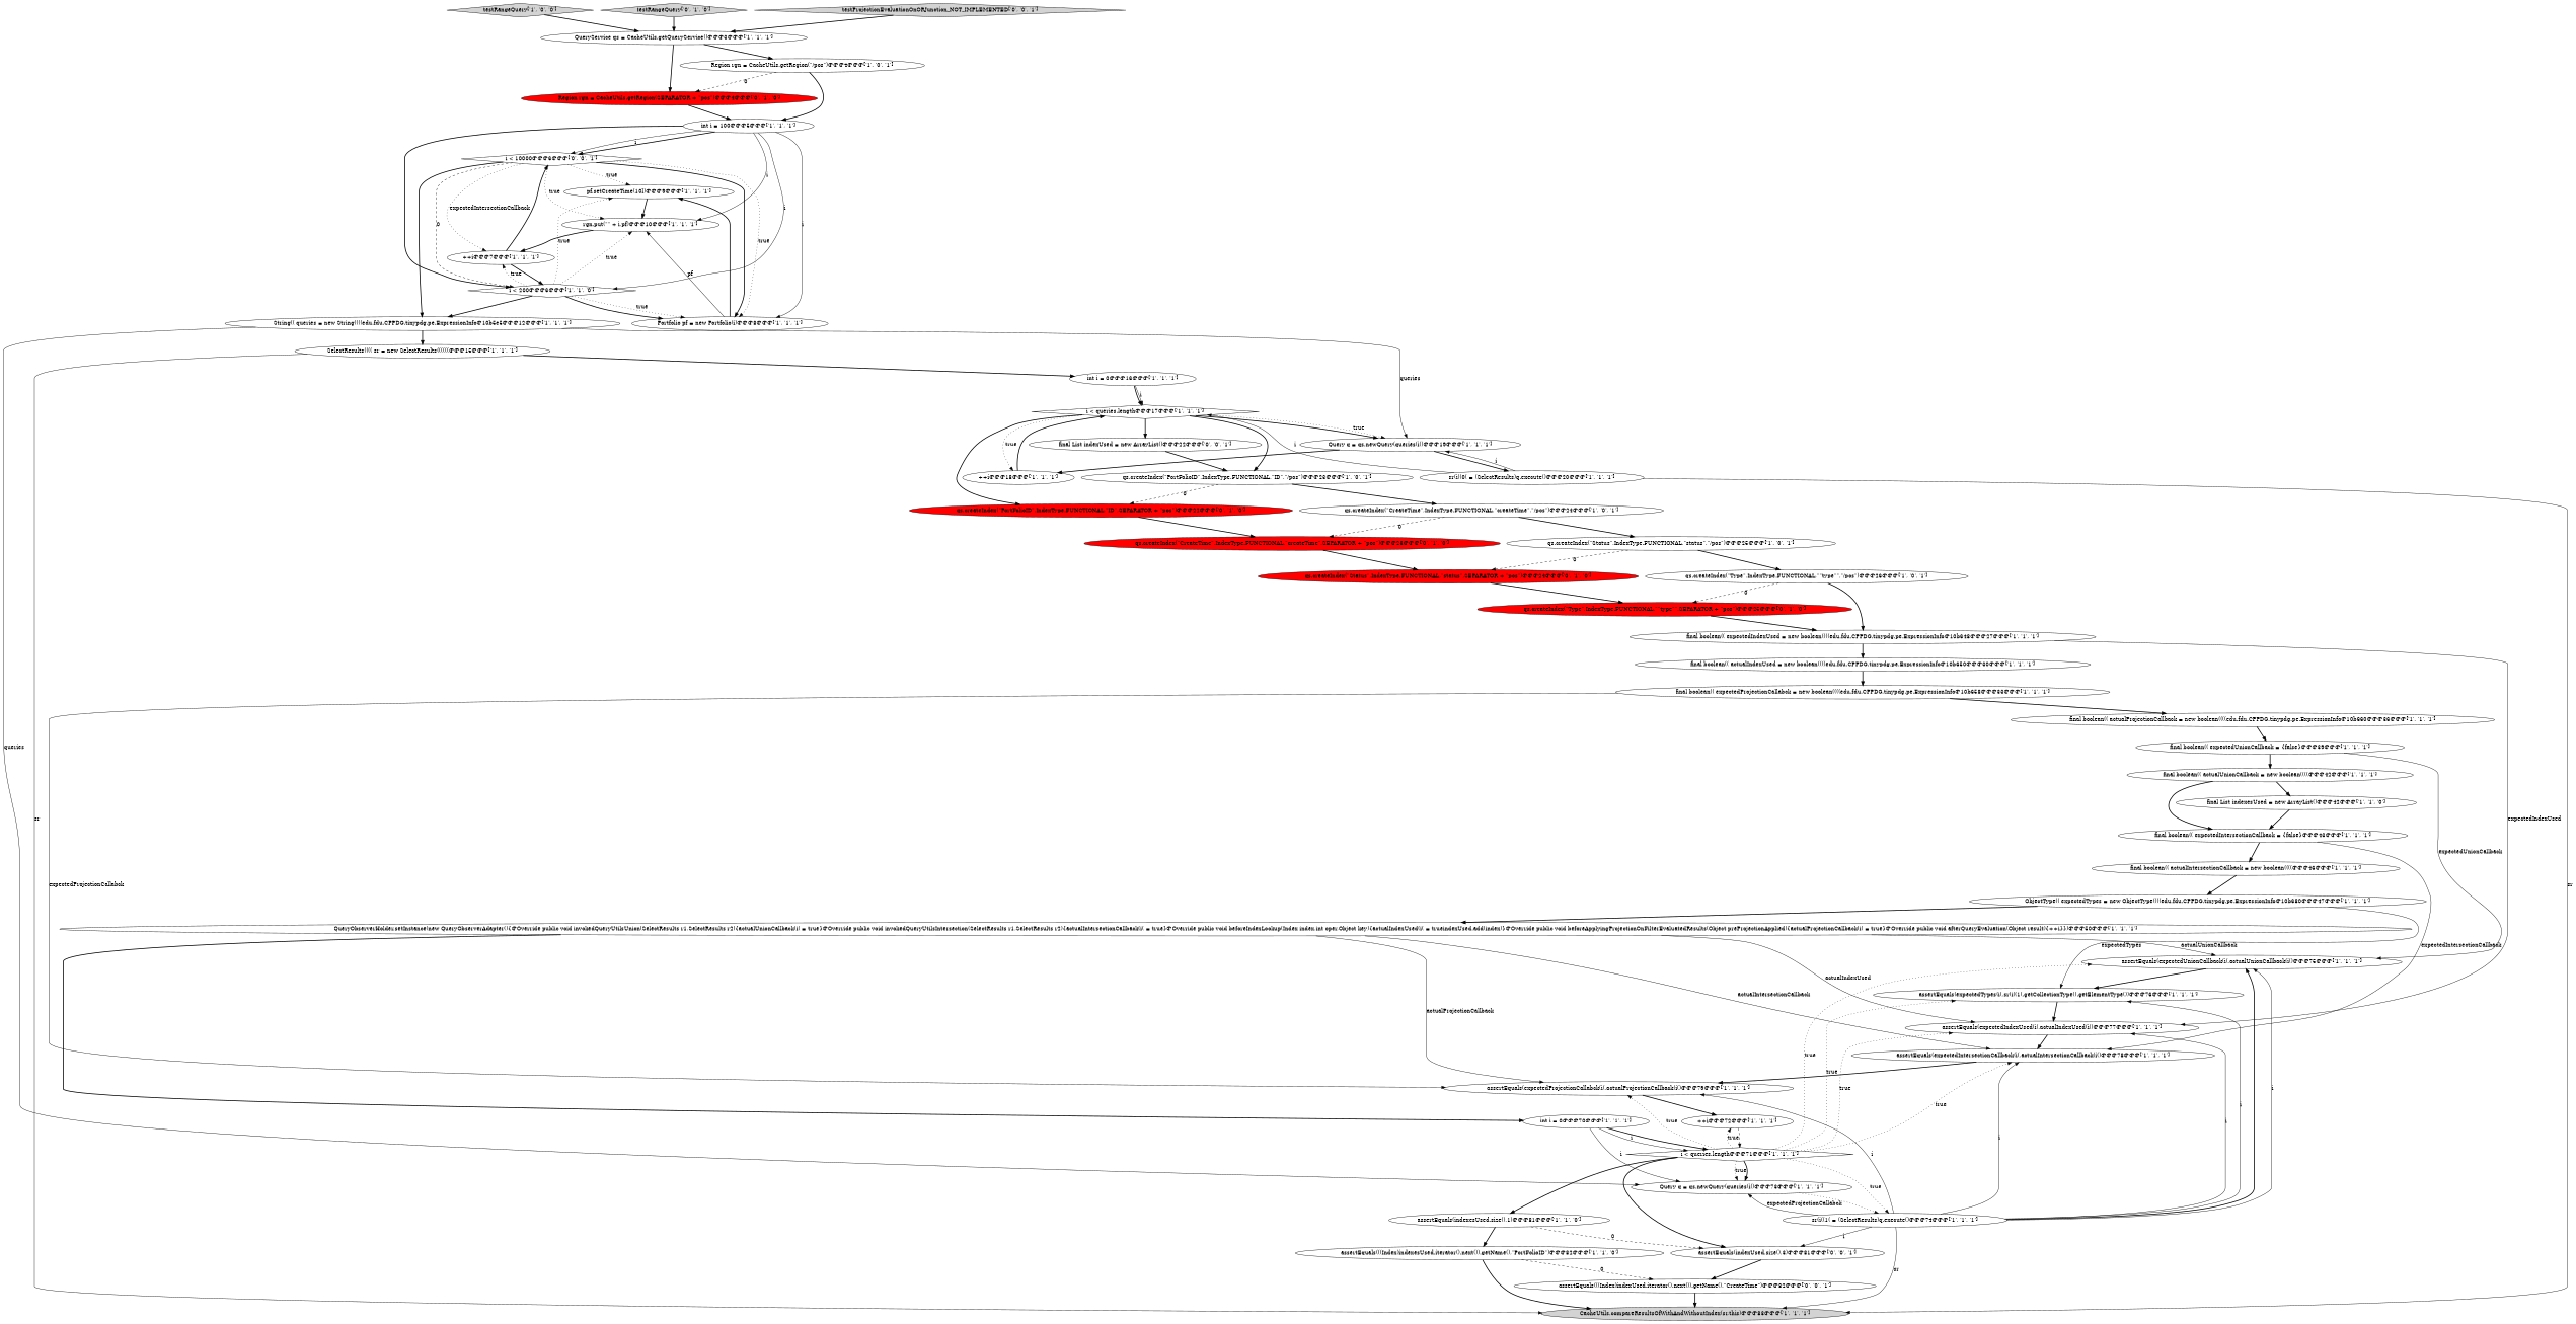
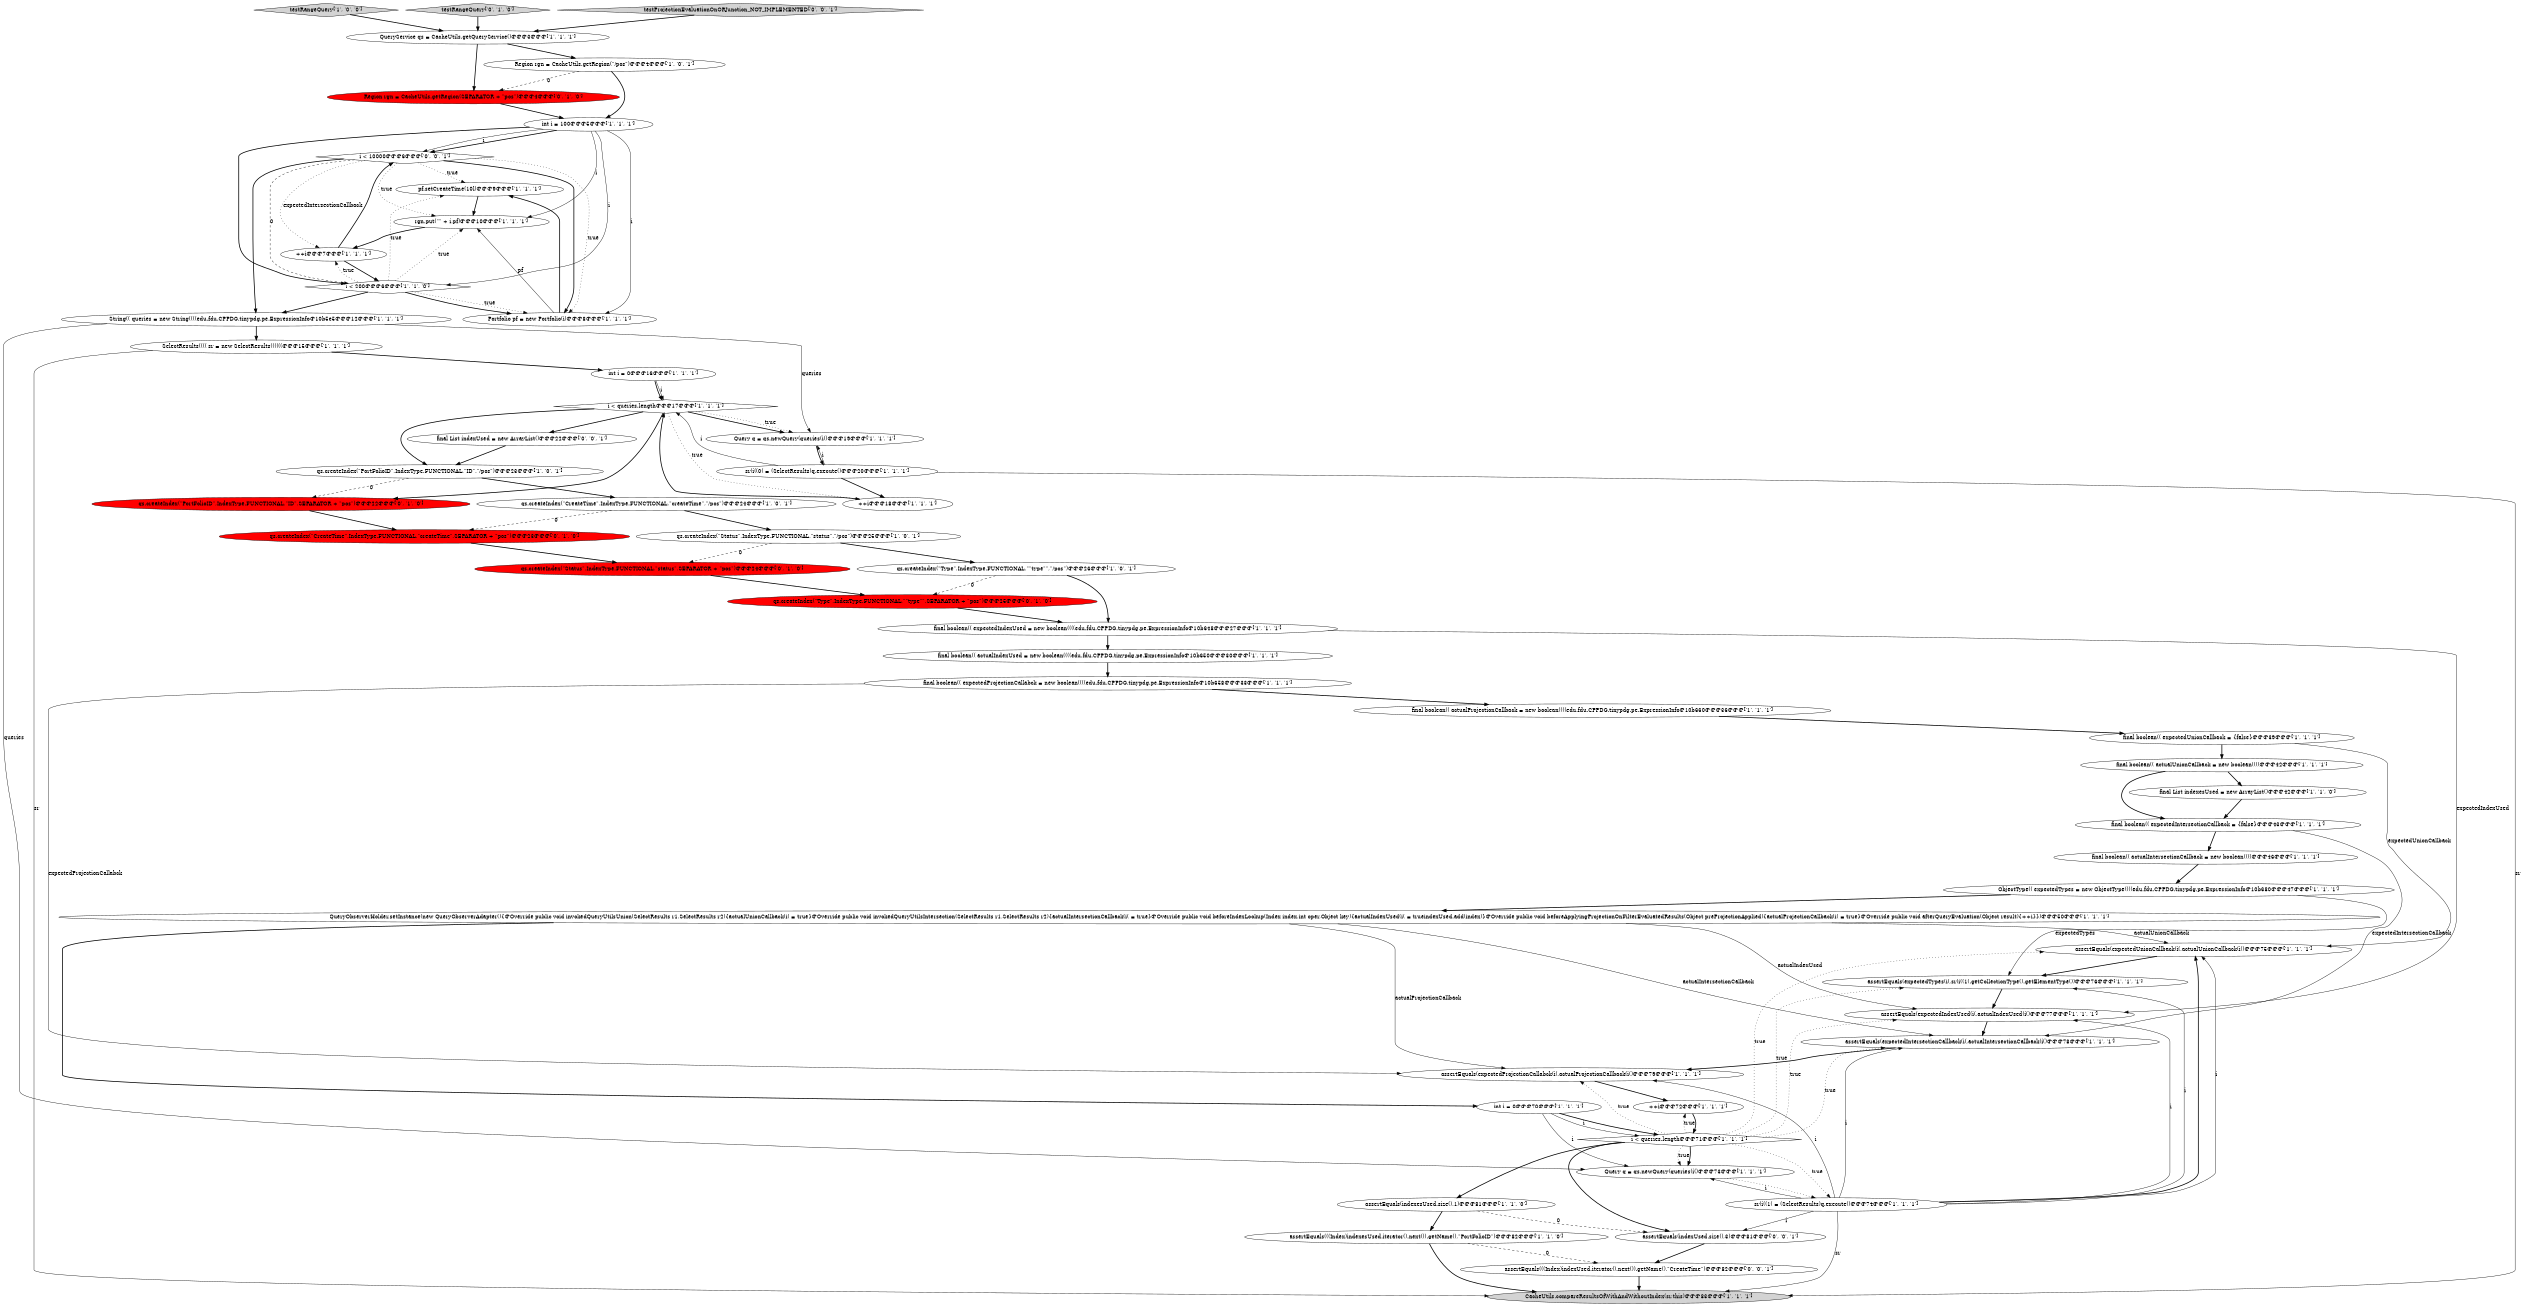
  digraph {
    node [fillcolor=white shape=ellipse style=filled]
    edge [style=bold]
    n1 [fillcolor=red label="qs.createIndex(\"Type\",IndexType.FUNCTIONAL,\"\"type\"\",SEPARATOR + \"pos\")@@@25@@@['0', '1', '0']"]
    n2 [label="final boolean(( expectedIndexUsed = new boolean((((edu.fdu.CPPDG.tinypdg.pe.ExpressionInfo@10b648@@@27@@@['1', '1', '1']"]
    n3 [label="final boolean(( actualIndexUsed = new boolean((((edu.fdu.CPPDG.tinypdg.pe.ExpressionInfo@10b650@@@30@@@['1', '1', '1']"]
    n4 [label="assertEquals(expectedIndexUsed(i(,actualIndexUsed(i()@@@77@@@['1', '1', '1']"]
    n5 [fillcolor=red label="qs.createIndex(\"Status\",IndexType.FUNCTIONAL,\"status\",SEPARATOR + \"pos\")@@@24@@@['0', '1', '0']"]
    n6 [fillcolor=lightgray label="testRangeQuery['1', '0', '0']" shape=diamond]
    n7 [label="QueryService qs = CacheUtils.getQueryService()@@@3@@@['1', '1', '1']"]
    n8 [fillcolor=red label="Region rgn = CacheUtils.getRegion(SEPARATOR + \"pos\")@@@4@@@['0', '1', '0']"]
    n9 [label="Region rgn = CacheUtils.getRegion(\"/pos\")@@@4@@@['1', '0', '1']"]
    n10 [label="assertEquals(((Index)indexesUsed.iterator().next()).getName(),\"PortFolioID\")@@@82@@@['1', '1', '0']"]
    n11 [label="assertEquals(((Index)indexUsed.iterator().next()).getName(),\"CreateTime\")@@@82@@@['0', '0', '1']"]
    n12 [fillcolor=lightgray label="CacheUtils.compareResultsOfWithAndWithoutIndex(sr,this)@@@83@@@['1', '1', '1']"]
    n13 [fillcolor=lightgray label="testRangeQuery['0', '1', '0']" shape=diamond]
    n14 [label="qs.createIndex(\"CreateTime\",IndexType.FUNCTIONAL,\"createTime\",\"/pos\")@@@24@@@['1', '0', '1']"]
    n15 [label="qs.createIndex(\"Status\",IndexType.FUNCTIONAL,\"status\",\"/pos\")@@@25@@@['1', '0', '1']"]
    n16 [fillcolor=red label="qs.createIndex(\"CreateTime\",IndexType.FUNCTIONAL,\"createTime\",SEPARATOR + \"pos\")@@@23@@@['0', '1', '0']"]
    n17 [label="qs.createIndex(\"Type\",IndexType.FUNCTIONAL,\"\"type\"\",\"/pos\")@@@26@@@['1', '0', '1']"]
    n18 [fillcolor=lightgray label="testProjectionEvaluationOnORJunction_NOT_IMPLEMENTED['0', '0', '1']" shape=diamond]
    n19 [label="final boolean(( actualProjectionCallback = new boolean((((edu.fdu.CPPDG.tinypdg.pe.ExpressionInfo@10b660@@@36@@@['1', '1', '1']"]
    n20 [label="final boolean(( expectedUnionCallback = {false}@@@39@@@['1', '1', '1']"]
    n21 [label="assertEquals(expectedUnionCallback(i(,actualUnionCallback(i()@@@75@@@['1', '1', '1']"]
    n22 [label="final boolean(( actualUnionCallback = new boolean((((@@@42@@@['1', '1', '1']"]
    n23 [label="final boolean(( expectedProjectionCallabck = new boolean((((edu.fdu.CPPDG.tinypdg.pe.ExpressionInfo@10b658@@@33@@@['1', '1', '1']"]
    n24 [label="assertEquals(expectedProjectionCallabck(i(,actualProjectionCallback(i()@@@79@@@['1', '1', '1']"]
    n25 [label="final boolean(( expectedIntersectionCallback = {false}@@@43@@@['1', '1', '1']"]
    n26 [label="final boolean(( actualIntersectionCallback = new boolean((((@@@46@@@['1', '1', '1']"]
    n27 [label="assertEquals(expectedIntersectionCallback(i(,actualIntersectionCallback(i()@@@78@@@['1', '1', '1']"]
    n28 [label="ObjectType(( expectedTypes = new ObjectType((((edu.fdu.CPPDG.tinypdg.pe.ExpressionInfo@10b680@@@47@@@['1', '1', '1']"]
    n29 [label="pf.setCreateTime(10l)@@@9@@@['1', '1', '1']"]
    n30 [label="rgn.put(\"\" + i,pf)@@@10@@@['1', '1', '1']"]
    n31 [label="++i@@@7@@@['1', '1', '1']"]
    n32 [label="i < queries.length@@@71@@@['1', '1', '1']" shape=diamond]
    n33 [label="sr(i((1( = (SelectResults)q.execute()@@@74@@@['1', '1', '1']"]
    n34 [label="Query q = qs.newQuery(queries(i()@@@73@@@['1', '1', '1']"]
    n35 [label="assertEquals(indexUsed.size(),3)@@@81@@@['0', '0', '1']"]
    n36 [label="assertEquals(indexesUsed.size(),1)@@@81@@@['1', '1', '0']"]
    n37 [label="assertEquals(expectedTypes(i(,sr(i((1(.getCollectionType().getElementType())@@@76@@@['1', '1', '1']"]
    n38 [label="++i@@@72@@@['1', '1', '1']"]
    n39 [label="final List indexesUsed = new ArrayList()@@@42@@@['1', '1', '0']"]
    n40 [label="Portfolio pf = new Portfolio(i)@@@8@@@['1', '1', '1']"]
    n41 [label="QueryObserverHolder.setInstance(new QueryObserverAdapter(){@Override public void invokedQueryUtilsUnion(SelectResults r1,SelectResults r2){actualUnionCallback(i( = true}@Override public void invokedQueryUtilsIntersection(SelectResults r1,SelectResults r2){actualIntersectionCallback(i( = true}@Override public void beforeIndexLookup(Index index,int oper,Object key){actualIndexUsed(i( = trueindexUsed.add(index)}@Override public void beforeApplyingProjectionOnFilterEvaluatedResults(Object preProjectionApplied){actualProjectionCallback(i( = true}@Override public void afterQueryEvaluation(Object result){++i}})@@@50@@@['1', '1', '1']"]
    n42 [label="int i = 0@@@70@@@['1', '1', '1']"]
    n43 [label="int i = 100@@@5@@@['1', '1', '1']"]
    n44 [label="i < 10000@@@6@@@['0', '0', '1']" shape=diamond]
    n45 [label="i < 200@@@6@@@['1', '1', '0']" shape=diamond]
    n46 [label="String(( queries = new String((((edu.fdu.CPPDG.tinypdg.pe.ExpressionInfo@10b5e5@@@12@@@['1', '1', '1']"]
    n47 [label="Query q = qs.newQuery(queries(i()@@@19@@@['1', '1', '1']"]
    n48 [label="SelectResults(((( sr = new SelectResults((((((@@@15@@@['1', '1', '1']"]
    n49 [label="sr(i((0( = (SelectResults)q.execute()@@@20@@@['1', '1', '1']"]
    n50 [label="int i = 0@@@16@@@['1', '1', '1']"]
    n51 [label="++i@@@18@@@['1', '1', '1']"]
    n52 [label="i < queries.length@@@17@@@['1', '1', '1']" shape=diamond]
    n53 [label="qs.createIndex(\"PortFolioID\",IndexType.FUNCTIONAL,\"ID\",\"/pos\")@@@23@@@['1', '0', '1']"]
    n54 [fillcolor=red label="qs.createIndex(\"PortFolioID\",IndexType.FUNCTIONAL,\"ID\",SEPARATOR + \"pos\")@@@22@@@['0', '1', '0']"]
    n55 [label="final List indexUsed = new ArrayList()@@@22@@@['0', '0', '1']"]
    n1 -> n2
    n2 -> n3
    n2 -> n4 [label=expectedIndexUsed style=solid]
    n3 -> n23
    n4 -> n27
    n5 -> n1
    n6 -> n7
    n7 -> n8
    n7 -> n9
    n8 -> n43
    n9 -> n8 [label=0 style=dashed]
    n9 -> n43
    n10 -> n11 [label=0 style=dashed]
    n10 -> n12
    n11 -> n12
    n13 -> n7
    n14 -> n15
    n14 -> n16 [label=0 style=dashed]
    n15 -> n5 [label=0 style=dashed]
    n15 -> n17
    n16 -> n5
    n17 -> n1 [label=0 style=dashed]
    n17 -> n2
    n18 -> n7
    n19 -> n20
    n20 -> n21 [label=expectedUnionCallback style=solid]
    n20 -> n22
    n21 -> n37
    n22 -> n25
    n22 -> n39
    n23 -> n19
    n23 -> n24 [label=expectedProjectionCallabck style=solid]
    n24 -> n38
    n25 -> n26
    n25 -> n27 [label=expectedIntersectionCallback style=solid]
    n26 -> n28
    n27 -> n24
    n28 -> n37 [label=expectedTypes style=solid]
    n28 -> n41
    n29 -> n30
    n30 -> n31
    n31 -> n44
    n31 -> n45
    n32 -> n4 [label=true style=dotted]
    n32 -> n21 [label=true style=dotted]
    n32 -> n24 [label=true style=dotted]
    n32 -> n27 [label=true style=dotted]
    n32 -> n33 [label=true style=dotted]
    n32 -> n34 [label=true style=dotted]
    n32 -> n34
    n32 -> n35
    n32 -> n36
    n32 -> n37 [label=true style=dotted]
    n32 -> n38 [label=true style=dotted]
    n33 -> n4 [label=i style=solid]
    n33 -> n12 [label=sr style=solid]
    n33 -> n21
    n33 -> n21 [label=i style=solid]
    n33 -> n24 [label=i style=solid]
    n33 -> n27 [label=i style=solid]
-   n33 -> n34 [label=expectedProjectionCallabck style=solid]
+   n33 -> n34 [label=i style=solid]
    n33 -> n35 [label=i style=solid]
    n33 -> n37 [label=i style=solid]
    n34 -> n33 [style=dotted]
    n35 -> n11
    n36 -> n10
    n36 -> n35 [label=0 style=dashed]
    n37 -> n4
-   n38 -> n32 [style=dashed]
+   n38 -> n32
    n39 -> n25
    n40 -> n29
    n40 -> n30 [label=pf style=solid]
    n41 -> n4 [label=actualIndexUsed style=solid]
    n41 -> n21 [label=actualUnionCallback style=solid]
    n41 -> n24 [label=actualProjectionCallback style=solid]
    n41 -> n27 [label=actualIntersectionCallback style=solid]
    n41 -> n42
    n42 -> n32
    n42 -> n32 [label=i style=solid]
    n42 -> n34 [label=i style=solid]
    n43 -> n30 [label=i style=solid]
    n43 -> n40 [label=i style=solid]
    n43 -> n44
    n43 -> n44 [label=i style=solid]
    n43 -> n45
    n43 -> n45 [label=i style=solid]
    n44 -> n29 [label=true style=dotted]
    n44 -> n30 [label=true style=dotted]
    n44 -> n31 [label=expectedIntersectionCallback style=dotted]
    n44 -> n40
    n44 -> n40 [label=true style=dotted]
    n44 -> n45 [label=0 style=dashed]
    n44 -> n46
    n45 -> n29 [label=true style=dotted]
    n45 -> n30 [label=true style=dotted]
    n45 -> n31 [label=true style=dotted]
    n45 -> n40 [label=true style=dotted]
    n45 -> n40
    n45 -> n46
    n46 -> n34 [label=queries style=solid]
    n46 -> n47 [label=queries style=solid]
    n46 -> n48
    n47 -> n49
    n48 -> n12 [label=sr style=solid]
    n48 -> n50
    n49 -> n12 [label=sr style=solid]
    n49 -> n47 [label=i style=solid]
-   n47 -> n51
+   n49 -> n51
    n49 -> n52 [label=i style=solid]
    n50 -> n52
    n50 -> n52 [label=i style=solid]
    n51 -> n52
    n52 -> n47
    n52 -> n47 [label=true style=dotted]
    n52 -> n51 [label=true style=dotted]
    n52 -> n53
    n52 -> n54
    n52 -> n55
    n53 -> n14
    n53 -> n54 [label=0 style=dashed]
    n54 -> n16
    n55 -> n53
  }
